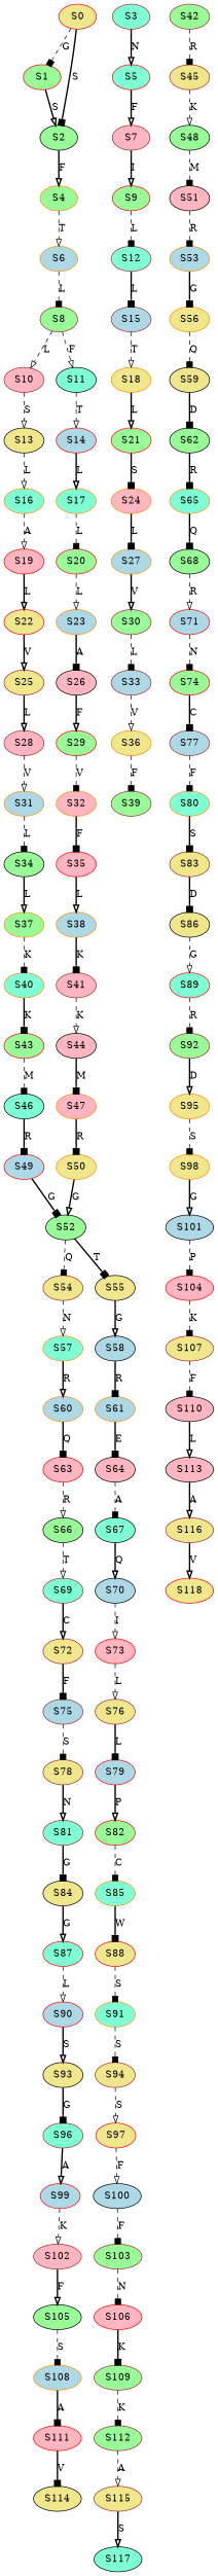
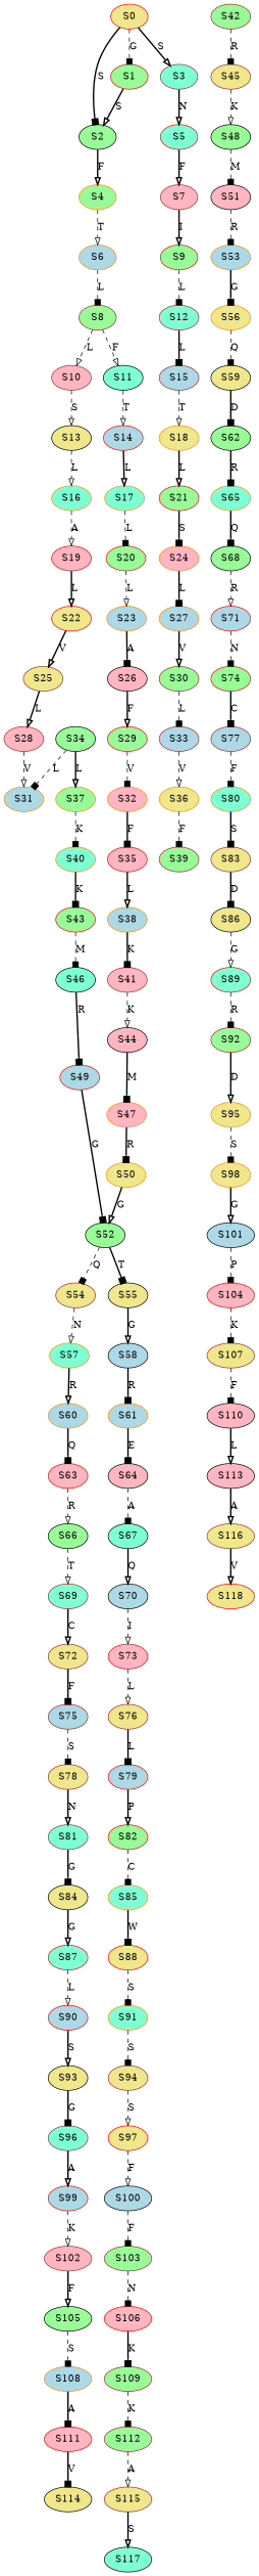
  strict digraph {
    node [color=brown fillcolor=khaki style=filled]
    edge [arrowhead=box style=bold]
    S0 [color=red]
    S1 [color=red fillcolor=palegreen]
    S2 [color=black fillcolor=palegreen]
    S3 [fillcolor=aquamarine]
    S4 [color=darkorange fillcolor=palegreen]
    S5 [color=red fillcolor=aquamarine]
    S6 [color=darkorange fillcolor=lightblue]
    S7 [fillcolor=lightpink]
    S8 [fillcolor=palegreen]
    S9 [color=red fillcolor=palegreen]
    S10 [fillcolor=lightpink]
    S11 [color=black fillcolor=aquamarine]
    S12 [fillcolor=aquamarine]
    S13 [color=black]
    S14 [color=red fillcolor=lightblue]
    S15 [fillcolor=lightblue]
    S16 [color=darkorange fillcolor=aquamarine]
    S17 [color=darkorange fillcolor=aquamarine]
    S18 [color=darkorange]
    S19 [color=red fillcolor=lightpink]
    S20 [color=red fillcolor=palegreen]
    S21 [color=red fillcolor=palegreen]
    S22 [color=red]
    S23 [color=darkorange fillcolor=lightblue]
    S24 [color=darkorange fillcolor=lightpink]
    S25
    S26 [color=black fillcolor=lightpink]
    S27 [color=darkorange fillcolor=lightblue]
    S28 [fillcolor=lightpink]
    S29 [color=red fillcolor=palegreen]
    S30 [fillcolor=palegreen]
    S31 [color=darkorange fillcolor=lightblue]
    S32 [color=darkorange fillcolor=lightpink]
    S33 [fillcolor=lightblue]
    S34 [color=black fillcolor=palegreen]
    S35 [color=red fillcolor=lightpink]
    S36 [color=darkorange]
    S37 [color=darkorange fillcolor=palegreen]
    S38 [color=darkorange fillcolor=lightblue]
    S39 [fillcolor=palegreen]
    S40 [color=darkorange fillcolor=aquamarine]
    S41 [fillcolor=lightpink]
    S43 [color=red fillcolor=palegreen]
    S44 [color=black fillcolor=lightpink]
    S42 [fillcolor=palegreen]
    S45
    S46 [color=black fillcolor=aquamarine]
    S47 [color=darkorange fillcolor=lightpink]
    S48 [color=black fillcolor=palegreen]
    S49 [color=red fillcolor=lightblue]
    S50 [color=darkorange]
    S51 [color=black fillcolor=lightpink]
    S52 [color=black fillcolor=palegreen]
    S53 [color=darkorange fillcolor=lightblue]
    S54
    S55 [color=black]
    S56 [color=darkorange]
    S57 [color=darkorange fillcolor=aquamarine]
    S58 [color=black fillcolor=lightblue]
    S59 [color=black]
    S60 [color=darkorange fillcolor=lightblue]
    S61 [color=darkorange fillcolor=lightblue]
    S62 [color=black fillcolor=palegreen]
    S63 [color=red fillcolor=lightpink]
    S64 [color=black fillcolor=lightpink]
    S65 [color=darkorange fillcolor=aquamarine]
    S66 [color=black fillcolor=palegreen]
    S67 [color=black fillcolor=aquamarine]
    S68 [color=black fillcolor=palegreen]
    S69 [fillcolor=aquamarine]
    S70 [color=black fillcolor=lightblue]
    S71 [color=red fillcolor=lightblue]
    S72
    S73 [color=red fillcolor=lightpink]
    S74 [color=red fillcolor=palegreen]
    S75 [fillcolor=lightblue]
    S76
    S77 [fillcolor=lightblue]
    S78
    S79 [color=red fillcolor=lightblue]
    S80 [color=darkorange fillcolor=aquamarine]
    S81 [fillcolor=aquamarine]
    S82 [color=red fillcolor=palegreen]
    S83
    S84 [color=black]
    S85 [color=darkorange fillcolor=aquamarine]
    S86 [color=black]
    S87 [color=red fillcolor=aquamarine]
    S88 [color=red]
    S89 [color=red fillcolor=aquamarine]
    S90 [color=red fillcolor=lightblue]
    S91 [color=darkorange fillcolor=aquamarine]
    S92 [fillcolor=palegreen]
    S93 [color=black]
    S94
    S95 [color=darkorange]
    S96 [fillcolor=aquamarine]
    S97 [color=red]
    S98 [color=darkorange]
    S99 [color=red fillcolor=lightblue]
    S100 [color=black fillcolor=lightblue]
    S101 [color=black fillcolor=lightblue]
    S102 [fillcolor=lightpink]
    S103 [fillcolor=palegreen]
    S104 [color=red fillcolor=lightpink]
    S105 [color=black fillcolor=palegreen]
    S106 [color=red fillcolor=lightpink]
    S107
    S108 [color=darkorange fillcolor=lightblue]
    S109 [fillcolor=palegreen]
    S110 [color=black fillcolor=lightpink]
    S111 [color=red fillcolor=lightpink]
    S112 [fillcolor=palegreen]
    S113 [color=black fillcolor=lightpink]
    S114 [color=black]
    S115
    S116
    S117 [color=black fillcolor=aquamarine]
    S118 [color=red]
    S0 -> S1 [label=G style=dashed]
    S0 -> S2 [label=S]
+   S0 -> S3 [arrowhead=onormal label=S]
    S1 -> S2 [arrowhead=onormal label=S]
    S2 -> S4 [arrowhead=onormal label=F]
    S3 -> S5 [arrowhead=onormal label=N]
    S4 -> S6 [arrowhead=onormal label=T style=dashed]
    S5 -> S7 [arrowhead=onormal label=F]
    S6 -> S8 [label=L style=dashed]
    S7 -> S9 [arrowhead=onormal label=I]
    S8 -> S10 [arrowhead=onormal label=L style=dashed]
    S8 -> S11 [arrowhead=onormal label=F style=dashed]
    S9 -> S12 [label=L style=dashed]
    S10 -> S13 [arrowhead=onormal label=S style=dashed]
    S11 -> S14 [arrowhead=onormal label=T style=dashed]
    S12 -> S15 [label=L]
    S13 -> S16 [arrowhead=onormal label=L style=dashed]
    S14 -> S17 [arrowhead=onormal label=L]
    S15 -> S18 [arrowhead=onormal label=T style=dashed]
    S16 -> S19 [arrowhead=onormal label=A style=dashed]
    S17 -> S20 [label=L style=dashed]
    S18 -> S21 [arrowhead=onormal label=L]
    S19 -> S22 [arrowhead=onormal label=L]
    S20 -> S23 [arrowhead=onormal label=L style=dashed]
    S21 -> S24 [label=S]
    S22 -> S25 [arrowhead=onormal label=V]
    S23 -> S26 [label=A]
    S24 -> S27 [label=L]
    S25 -> S28 [arrowhead=onormal label=L]
    S26 -> S29 [arrowhead=onormal label=F]
    S27 -> S30 [arrowhead=onormal label=V]
    S28 -> S31 [arrowhead=onormal label=V style=dashed]
    S29 -> S32 [label=V style=dashed]
    S30 -> S33 [label=L style=dashed]
-   S31 -> S34 [label=L style=dashed]
+   S34 -> S31 [label=L style=dashed]
    S32 -> S35 [label=F]
    S33 -> S36 [arrowhead=onormal label=V style=dashed]
    S34 -> S37 [arrowhead=onormal label=L]
    S35 -> S38 [arrowhead=onormal label=L]
    S36 -> S39 [label=F style=dashed]
    S37 -> S40 [label=K style=dashed]
    S38 -> S41 [label=K]
    S40 -> S43 [label=K]
    S41 -> S44 [arrowhead=onormal label=K style=dashed]
    S43 -> S46 [label=M style=dashed]
    S44 -> S47 [label=M]
    S42 -> S45 [label=R style=dashed]
    S45 -> S48 [arrowhead=onormal label=K style=dashed]
    S46 -> S49 [label=R]
    S47 -> S50 [label=R]
    S48 -> S51 [label=M style=dashed]
    S49 -> S52 [label=G]
    S50 -> S52 [arrowhead=onormal label=G]
    S51 -> S53 [label=R style=dashed]
    S52 -> S54 [label=Q style=dashed]
    S52 -> S55 [label=T]
    S53 -> S56 [label=G]
    S54 -> S57 [arrowhead=onormal label=N style=dashed]
    S55 -> S58 [arrowhead=onormal label=G]
    S56 -> S59 [label=Q style=dashed]
    S57 -> S60 [arrowhead=onormal label=R]
    S58 -> S61 [label=R]
    S59 -> S62 [label=D]
    S60 -> S63 [label=Q]
    S61 -> S64 [label=E]
    S62 -> S65 [label=R]
    S63 -> S66 [arrowhead=onormal label=R style=dashed]
    S64 -> S67 [label=A style=dashed]
    S65 -> S68 [label=Q]
    S66 -> S69 [arrowhead=onormal label=T style=dashed]
    S67 -> S70 [arrowhead=onormal label=Q]
    S68 -> S71 [arrowhead=onormal label=R style=dashed]
    S69 -> S72 [arrowhead=onormal label=C]
    S70 -> S73 [arrowhead=onormal label=I style=dashed]
    S71 -> S74 [label=N style=dashed]
    S72 -> S75 [label=F]
    S73 -> S76 [arrowhead=onormal label=L style=dashed]
    S74 -> S77 [label=C]
    S75 -> S78 [label=S style=dashed]
    S76 -> S79 [label=L]
    S77 -> S80 [label=F style=dashed]
    S78 -> S81 [arrowhead=onormal label=N]
    S79 -> S82 [arrowhead=onormal label=P]
    S80 -> S83 [label=S]
    S81 -> S84 [label=G]
    S82 -> S85 [label=C style=dashed]
    S83 -> S86 [label=D]
    S84 -> S87 [arrowhead=onormal label=G]
    S85 -> S88 [label=W]
    S86 -> S89 [arrowhead=onormal label=G style=dashed]
    S87 -> S90 [arrowhead=onormal label=L style=dashed]
    S88 -> S91 [label=S style=dashed]
    S89 -> S92 [label=R style=dashed]
    S90 -> S93 [arrowhead=onormal label=S]
    S91 -> S94 [label=S style=dashed]
    S92 -> S95 [arrowhead=onormal label=D]
    S93 -> S96 [label=G]
    S94 -> S97 [arrowhead=onormal label=S style=dashed]
    S95 -> S98 [label=S style=dashed]
    S96 -> S99 [arrowhead=onormal label=A]
    S97 -> S100 [arrowhead=onormal label=F style=dashed]
    S98 -> S101 [arrowhead=onormal label=G]
    S99 -> S102 [arrowhead=onormal label=K style=dashed]
    S100 -> S103 [label=F style=dashed]
    S101 -> S104 [label=P style=dashed]
    S102 -> S105 [arrowhead=onormal label=F]
    S103 -> S106 [label=N style=dashed]
    S104 -> S107 [label=K style=dashed]
    S105 -> S108 [label=S style=dashed]
    S106 -> S109 [label=K]
    S107 -> S110 [label=F style=dashed]
    S108 -> S111 [label=A]
    S109 -> S112 [label=K style=dashed]
    S110 -> S113 [arrowhead=onormal label=L]
    S111 -> S114 [label=V]
    S112 -> S115 [arrowhead=onormal label=A style=dashed]
    S113 -> S116 [arrowhead=onormal label=A]
    S115 -> S117 [arrowhead=onormal label=S]
    S116 -> S118 [arrowhead=onormal label=V]
  }
